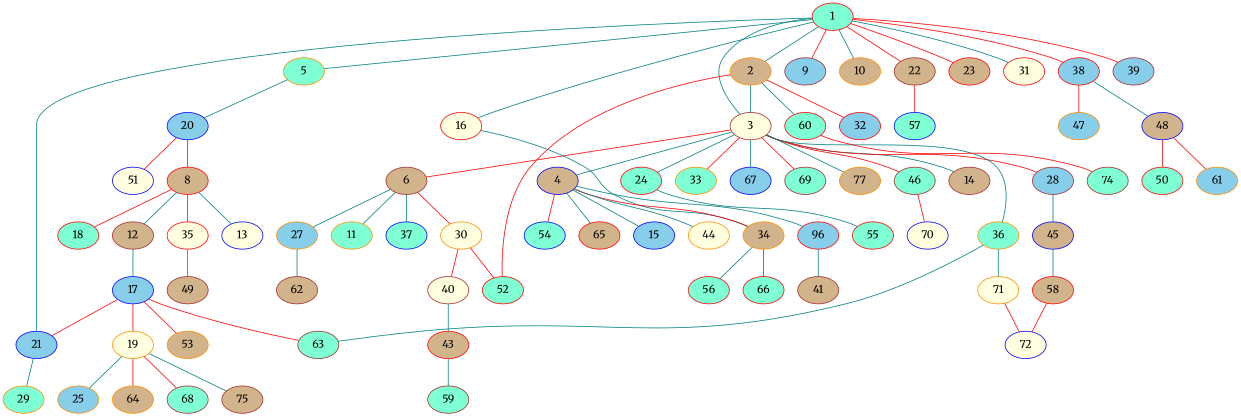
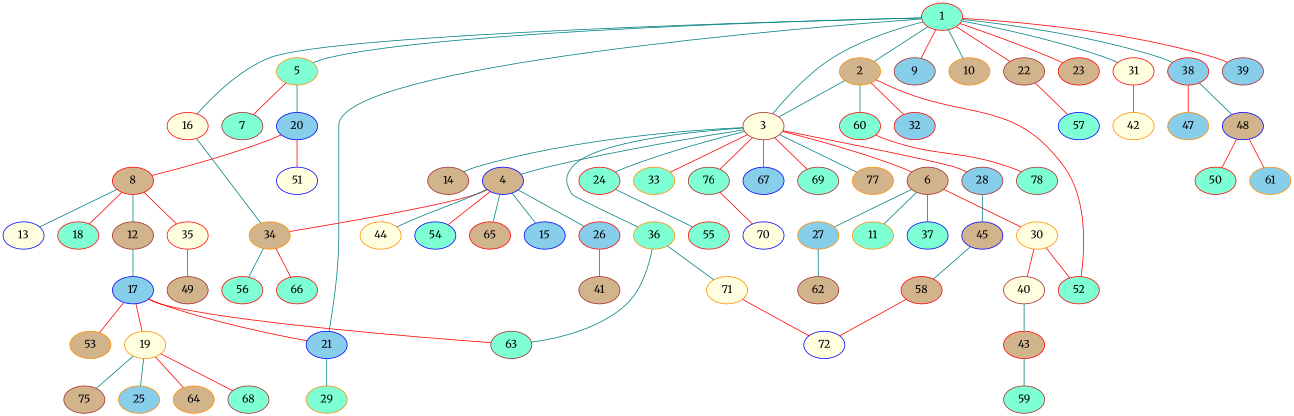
  graph {
    fontname=Merriweather
    node [color=darkorange fillcolor=aquamarine fontname=Merriweather style=filled]
    edge [color=teal fontname=Merriweather]
    2 [fillcolor=tan]
    1 [color=red]
    3 [color=brown fillcolor=lightyellow]
    5
    9 [color=brown fillcolor=skyblue]
    10 [fillcolor=tan]
    16 [color=red fillcolor=lightyellow]
    21 [color=blue fillcolor=skyblue]
    22 [color=brown fillcolor=tan]
    23 [color=red fillcolor=tan]
    31 [color=red fillcolor=lightyellow]
    38 [color=red fillcolor=skyblue]
    39 [color=brown fillcolor=skyblue]
    32 [color=red fillcolor=skyblue]
    52 [color=red]
    60 [color=red]
    4 [color=blue fillcolor=tan]
    6 [color=brown fillcolor=tan]
    14 [color=brown fillcolor=tan]
    24 [color=red]
    28 [color=brown fillcolor=skyblue]
    33
    36
-   46 [color=brown]
+   46 [color=brown label=76]
    67 [color=blue fillcolor=skyblue]
    69 [color=brown]
    n27 [fillcolor=tan label=77]
+   7 [color=brown]
    20 [color=blue fillcolor=skyblue]
    34 [fillcolor=tan]
    29
    57 [color=blue]
+   42 [fillcolor=lightyellow]
    47 [fillcolor=skyblue]
    48 [color=blue fillcolor=tan]
-   74 [color=brown]
+   74 [color=brown label=78]
    15 [color=blue fillcolor=skyblue]
-   26 [color=red fillcolor=skyblue label=96]
+   26 [color=red fillcolor=skyblue]
    44 [fillcolor=lightyellow]
    54 [color=blue]
    65 [color=red fillcolor=tan]
    11
    27 [fillcolor=skyblue]
    30 [fillcolor=lightyellow]
    37 [color=blue]
    55 [color=red]
    45 [color=blue fillcolor=tan]
    63 [color=brown]
    71 [fillcolor=lightyellow]
    70 [color=blue fillcolor=lightyellow]
    41 [color=brown fillcolor=tan]
    56 [color=red]
    66 [color=red]
    8 [color=red fillcolor=tan]
    12 [color=brown fillcolor=tan]
    13 [color=blue fillcolor=lightyellow]
    18 [color=red]
    35 [color=red fillcolor=lightyellow]
    51 [color=blue fillcolor=lightyellow]
    62 [color=brown fillcolor=tan]
    40 [color=brown fillcolor=lightyellow]
    17 [color=blue fillcolor=skyblue]
    49 [color=brown fillcolor=tan]
    19 [fillcolor=lightyellow]
    53 [fillcolor=tan]
    25 [fillcolor=skyblue]
    64 [fillcolor=tan]
    68 [color=brown]
    75 [color=brown fillcolor=tan]
    58 [color=red fillcolor=tan]
    43 [color=red fillcolor=tan]
    72 [color=blue fillcolor=lightyellow]
    50 [color=red]
    61 [fillcolor=skyblue]
    59 [color=brown]
    2 -- 3
    2 -- 32 [color=red]
    2 -- 52 [color=red]
    2 -- 60
    1 -- 2
    1 -- 3
    1 -- 5
    1 -- 9 [color=red]
    1 -- 10
    1 -- 16
    1 -- 21
    1 -- 22 [color=red]
    1 -- 23 [color=red]
    1 -- 31
-   1 -- 38 [color=red]
+   1 -- 38
    1 -- 39 [color=red]
    3 -- 4
    3 -- 6 [color=red]
    3 -- 14
    3 -- 24
    3 -- 28 [color=red]
    3 -- 33 [color=red]
    3 -- 36
    3 -- 46 [color=red]
    3 -- 67
    3 -- 69 [color=red]
    3 -- n27
+   5 -- 7 [color=red]
    5 -- 20
    16 -- 34
    21 -- 29
    22 -- 57 [color=red]
+   31 -- 42
    38 -- 47 [color=red]
    38 -- 48
    60 -- 74 [color=red]
    4 -- 34 [color=red]
    4 -- 15
    4 -- 26
    4 -- 44
    4 -- 54 [color=red]
    4 -- 65
    6 -- 11
    6 -- 27
    6 -- 30 [color=red]
    6 -- 37
    24 -- 55
    28 -- 45
    36 -- 63
    36 -- 71
    46 -- 70 [color=red]
    20 -- 8 [color=red]
    20 -- 51 [color=red]
    34 -- 56
    34 -- 66 [color=red]
    48 -- 50 [color=red]
    48 -- 61 [color=red]
    26 -- 41
    27 -- 62
    30 -- 52 [color=red]
    30 -- 40 [color=red]
    45 -- 58
    71 -- 72 [color=red]
    8 -- 12
    8 -- 13
    8 -- 18 [color=red]
    8 -- 35 [color=red]
    12 -- 17
    35 -- 49
    40 -- 43
    17 -- 21 [color=red]
    17 -- 63 [color=red]
    17 -- 19 [color=red]
    17 -- 53 [color=red]
    19 -- 25
    19 -- 64 [color=red]
    19 -- 68 [color=red]
    19 -- 75
    58 -- 72 [color=red]
    43 -- 59
  }
